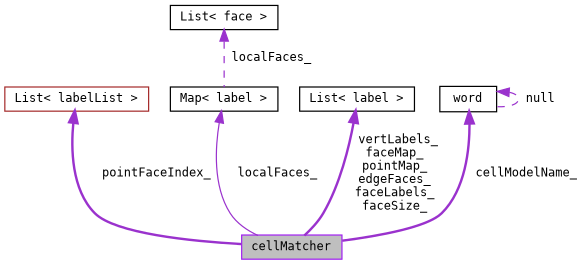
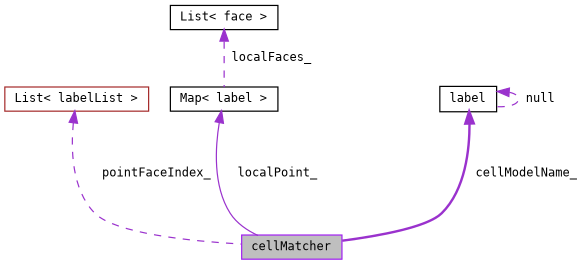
  digraph {
    fontname="DejaVu Sans Mono"
    node [color=black fontname="DejaVu Sans Mono" fontsize=10 shape=record]
    edge [color=darkorchid3 dir=back fontname="DejaVu Sans Mono" fontsize=10 labelfontname=FreeSans labelfontsize=10 style=bold]
    n1 [color=purple fillcolor=grey75 fontcolor=black height=0.2 label=cellMatcher style=filled width=0.4]
    n2 [color=brown height=0.2 label="List\< labelList \>" width=0.4]
    n3 [height=0.2 label="Map\< label \>" width=0.4]
-   n4 [height=0.2 label="List\< label \>" width=0.4]
    n5 [height=0.2 label="List\< face \>" width=0.4]
-   n6 [height=0.2 label=word width=0.4]
-   n2 -> n1 [label=" pointFaceIndex_"]
-   n3 -> n1 [label=" localFaces_" style=solid]
-   n4 -> n1 [label=" vertLabels_\nfaceMap_\npointMap_\nedgeFaces_\nfaceLabels_\nfaceSize_"]
+   n6 [height=0.2 label=label width=0.4]
+   n2 -> n1 [label=" pointFaceIndex_" style=dashed]
+   n3 -> n1 [label=" localPoint_" style=solid]
    n5 -> n3 [label=" localFaces_" style=dashed]
    n6 -> n1 [label=" cellModelName_"]
    n6 -> n6 [label=" null" style=dashed]
  }
